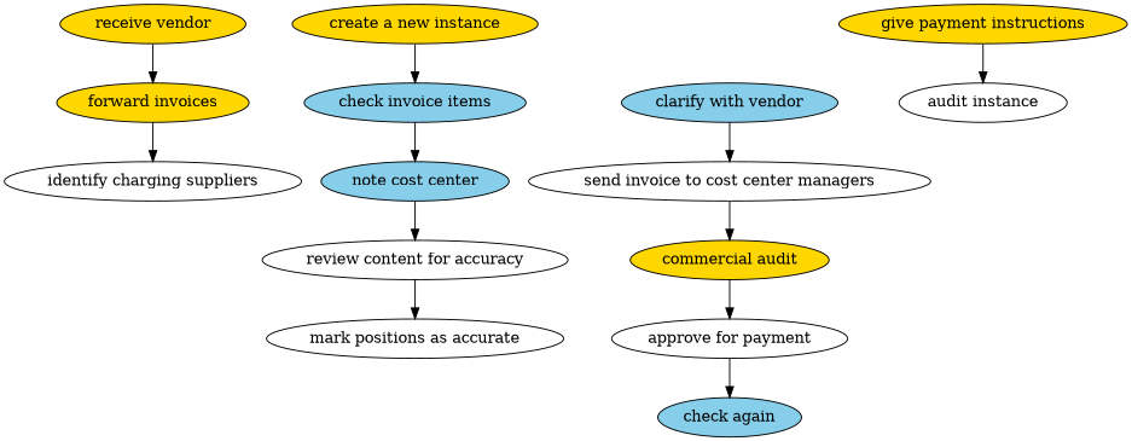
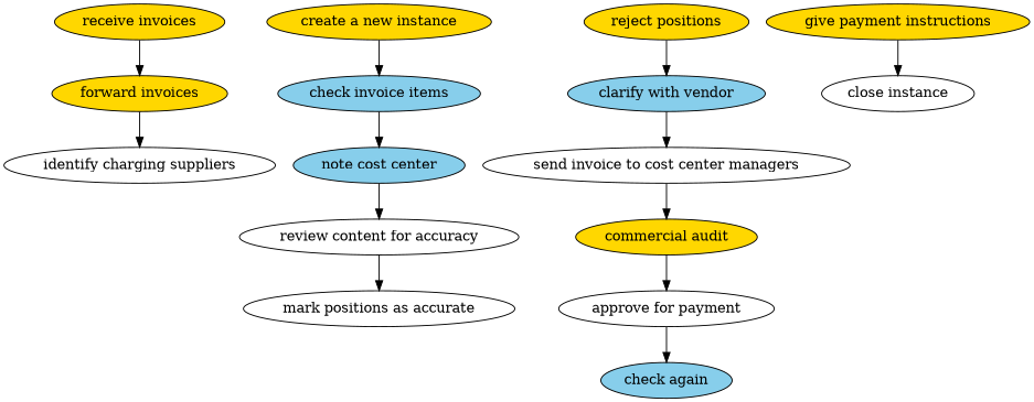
  strict digraph {
    node [fillcolor=gold style=filled]
    edge [attrs="{'type': 'flow', 'label': 'flow'}"]
-   "receive invoices" [attrs="{'type': 'Activity', 'label': 'receive invoices'}" label="receive vendor"]
+   "receive invoices" [attrs="{'type': 'Activity', 'label': 'receive invoices'}"]
    "forward invoices" [attrs="{'type': 'Activity', 'label': 'forward invoices'}"]
    "identify charging suppliers" [attrs="{'type': 'Activity', 'label': 'identify charging suppliers'}" fillcolor=white]
    "create a new instance" [attrs="{'type': 'Activity', 'label': 'create a new instance'}"]
    "check invoice items" [attrs="{'type': 'Activity', 'label': 'check invoice items'}" fillcolor=skyblue]
    "note cost center" [attrs="{'type': 'Activity', 'label': 'note cost center'}" fillcolor=skyblue]
    "review content for accuracy" [attrs="{'type': 'Activity', 'label': 'review content for accuracy'}" fillcolor=white]
    "mark positions as accurate" [attrs="{'type': 'Activity', 'label': 'mark positions as accurate'}" fillcolor=white]
+   "reject positions" [attrs="{'type': 'Activity', 'label': 'reject positions'}"]
    "clarify with vendor" [attrs="{'type': 'Activity', 'label': 'clarify with vendor'}" fillcolor=skyblue]
    "send invoice to cost center managers" [attrs="{'type': 'Activity', 'label': 'send invoice to cost center managers'}" fillcolor=white]
    "commercial audit" [attrs="{'type': 'Activity', 'label': 'commercial audit'}"]
    "approve for payment" [attrs="{'type': 'Activity', 'label': 'approve for payment'}" fillcolor=white]
    "check again" [attrs="{'type': 'Activity', 'label': 'check again'}" fillcolor=skyblue]
    "give payment instructions" [attrs="{'type': 'Activity', 'label': 'give payment instructions'}"]
-   "close instance" [attrs="{'type': 'Activity', 'label': 'close instance'}" fillcolor=white label="audit instance"]
+   "close instance" [attrs="{'type': 'Activity', 'label': 'close instance'}" fillcolor=white]
    "receive invoices" -> "forward invoices"
    "forward invoices" -> "identify charging suppliers"
    "create a new instance" -> "check invoice items"
    "check invoice items" -> "note cost center"
    "note cost center" -> "review content for accuracy"
    "review content for accuracy" -> "mark positions as accurate"
+   "reject positions" -> "clarify with vendor"
    "clarify with vendor" -> "send invoice to cost center managers"
    "send invoice to cost center managers" -> "commercial audit"
    "commercial audit" -> "approve for payment"
    "approve for payment" -> "check again"
    "give payment instructions" -> "close instance"
  }
